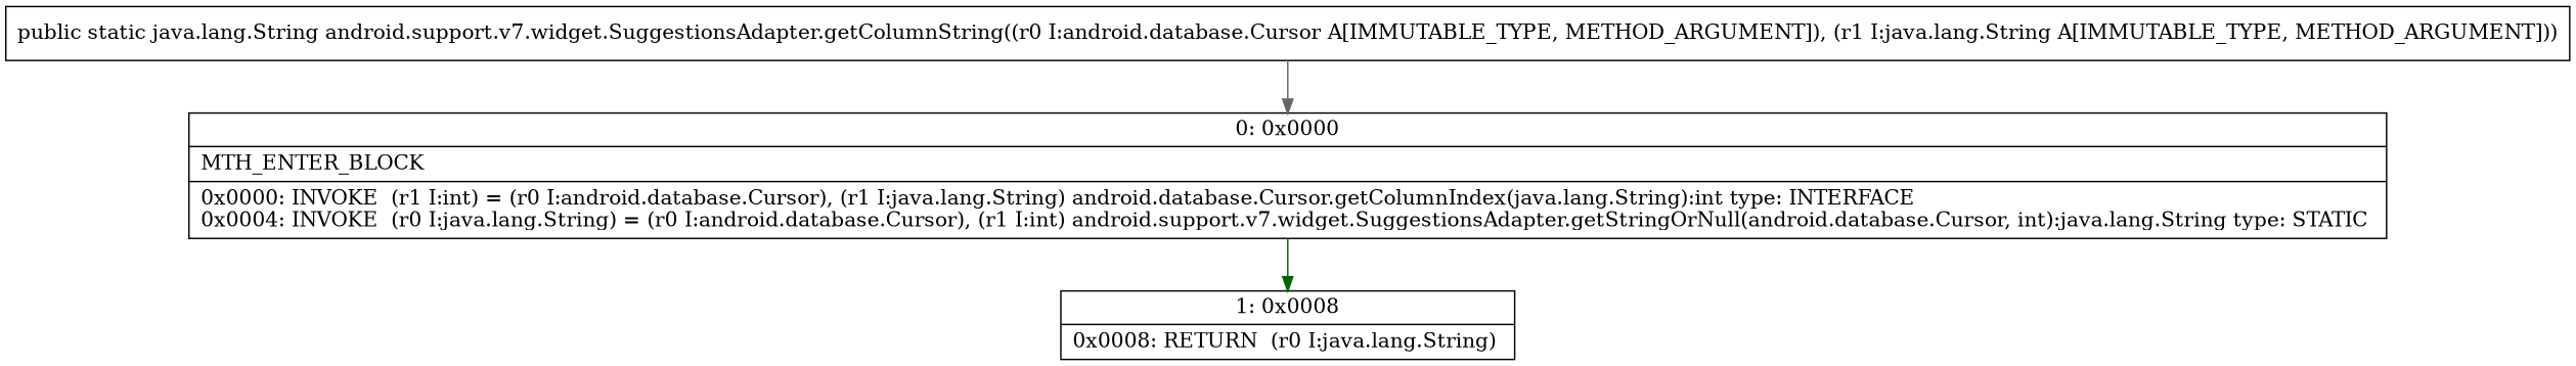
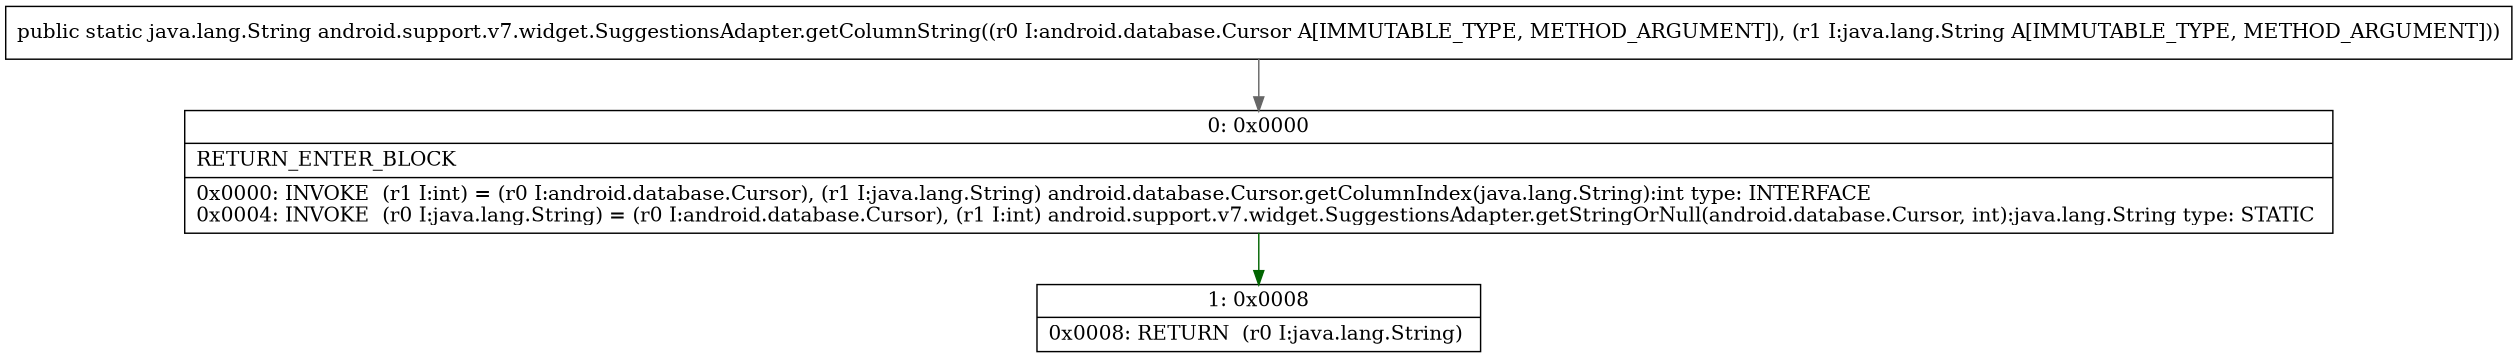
  digraph {
    node [shape=record]
-   n1 [label="{0\:\ 0x0000|MTH_ENTER_BLOCK\l|0x0000: INVOKE  (r1 I:int) = (r0 I:android.database.Cursor), (r1 I:java.lang.String) android.database.Cursor.getColumnIndex(java.lang.String):int type: INTERFACE \l0x0004: INVOKE  (r0 I:java.lang.String) = (r0 I:android.database.Cursor), (r1 I:int) android.support.v7.widget.SuggestionsAdapter.getStringOrNull(android.database.Cursor, int):java.lang.String type: STATIC \l}"]
+   n1 [label="{0\:\ 0x0000|RETURN_ENTER_BLOCK\l|0x0000: INVOKE  (r1 I:int) = (r0 I:android.database.Cursor), (r1 I:java.lang.String) android.database.Cursor.getColumnIndex(java.lang.String):int type: INTERFACE \l0x0004: INVOKE  (r0 I:java.lang.String) = (r0 I:android.database.Cursor), (r1 I:int) android.support.v7.widget.SuggestionsAdapter.getStringOrNull(android.database.Cursor, int):java.lang.String type: STATIC \l}"]
    n2 [label="{1\:\ 0x0008|0x0008: RETURN  (r0 I:java.lang.String) \l}"]
    n3 [label="{public static java.lang.String android.support.v7.widget.SuggestionsAdapter.getColumnString((r0 I:android.database.Cursor A[IMMUTABLE_TYPE, METHOD_ARGUMENT]), (r1 I:java.lang.String A[IMMUTABLE_TYPE, METHOD_ARGUMENT])) }"]
    n1 -> n2 [color=darkgreen]
    n3 -> n1 [color=gray40]
  }
